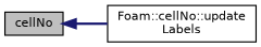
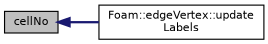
  digraph {
    rankdir=LR
    node [color=black fontname=Helvetica fontsize=10 shape=record]
    n1 [fillcolor=grey75 fontcolor=black height=0.2 label=cellNo style=filled width=0.4]
-   n2 [height=0.2 label="Foam::cellNo::update\lLabels" width=0.4]
+   n2 [height=0.2 label="Foam::edgeVertex::update\lLabels" width=0.4]
    n1 -> n2 [color=midnightblue dir=back fontname=Helvetica fontsize=10 labelfontname=Helvetica labelfontsize=10 style=bold]
  }
